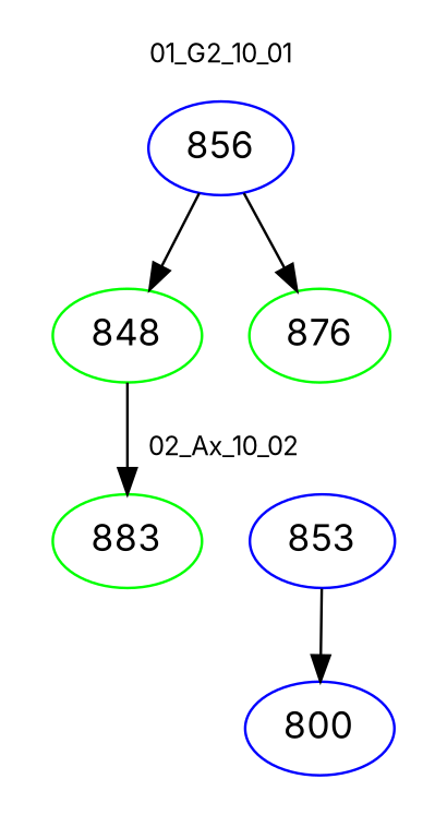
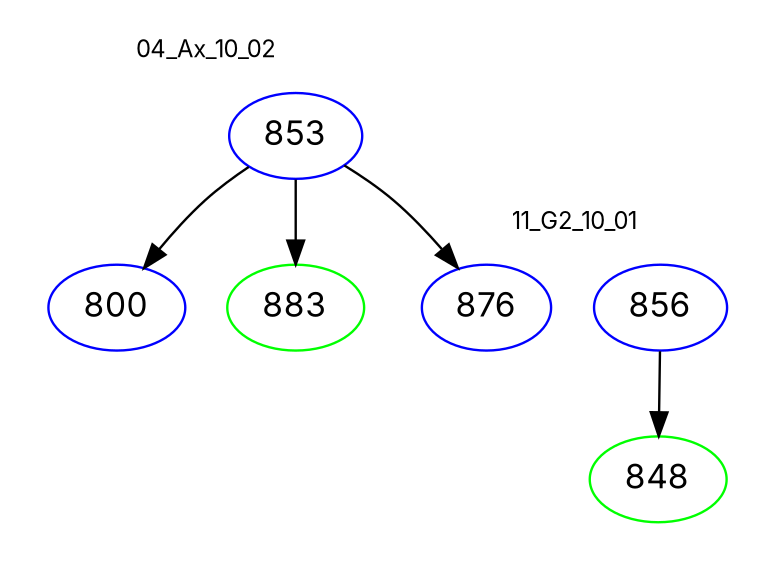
  digraph {
    fontname=Inter
    node [color=blue fontname=Inter]
    edge [color=black fontname=Inter]
    n1 [label=853]
    n2 [label=800]
    n3 [color=green label=883]
    n4 [label=856]
    n5 [color=green label=848]
-   n6 [color=green label=876]
+   n6 [label=876]
    subgraph cluster_1 {
      color=white
      fontsize=10
-     label="02_Ax_10_02"
+     label="04_Ax_10_02"
      n1
      n2
      n3
    }
    subgraph cluster_2 {
      color=white
      fontsize=10
-     label="01_G2_10_01"
+     label="11_G2_10_01"
      n4
      n5
      n6
    }
    n1 -> n2
-   n5 -> n3
+   n1 -> n3
    n4 -> n5
-   n4 -> n6
+   n1 -> n6
  }
